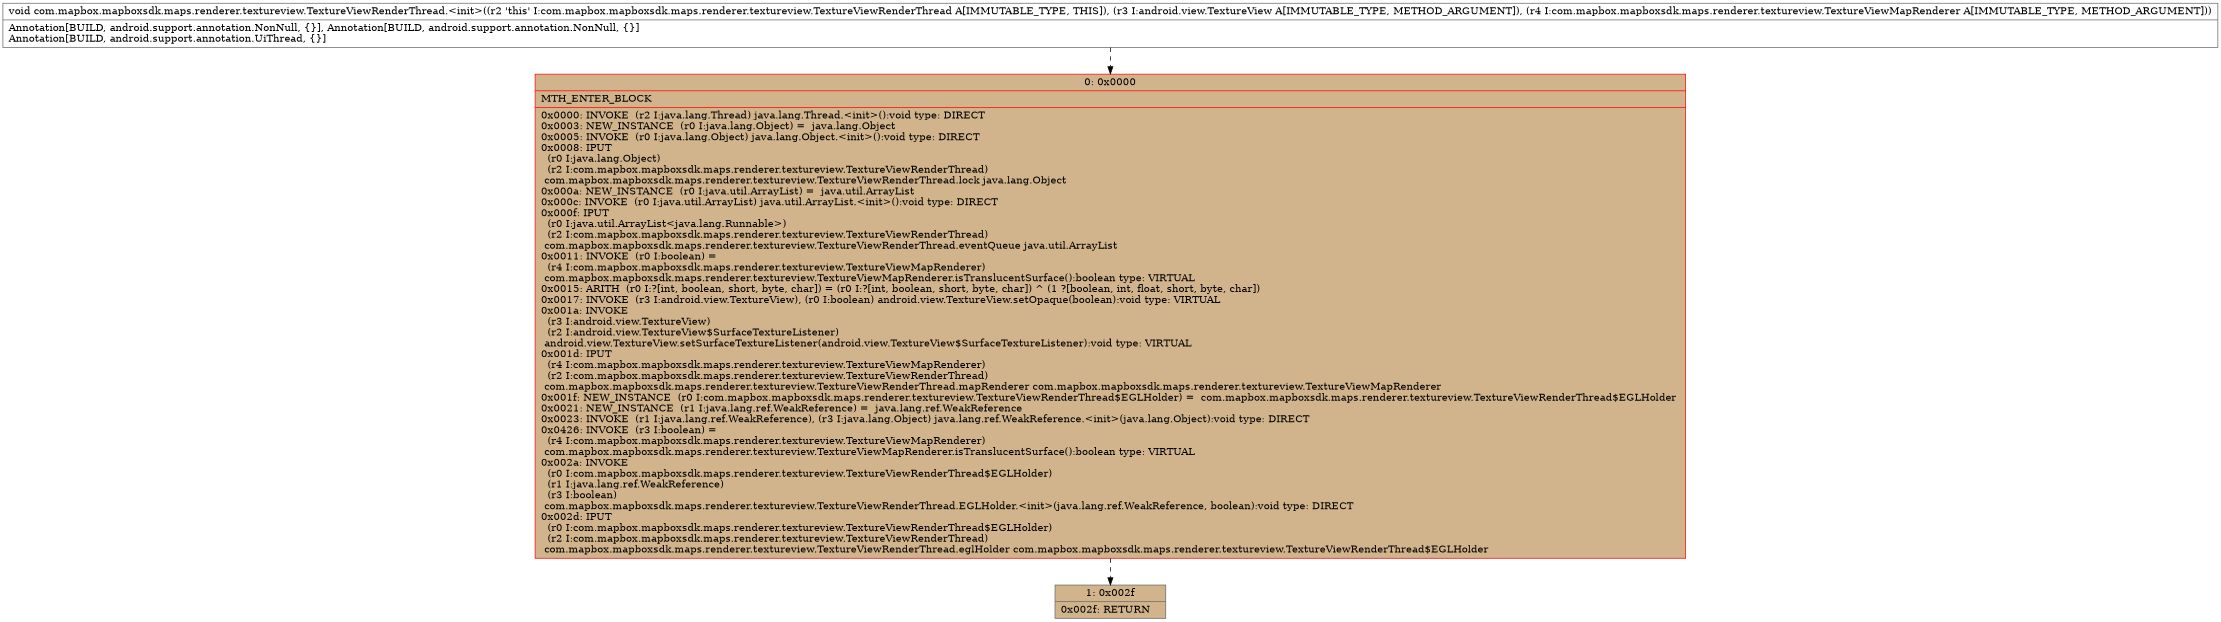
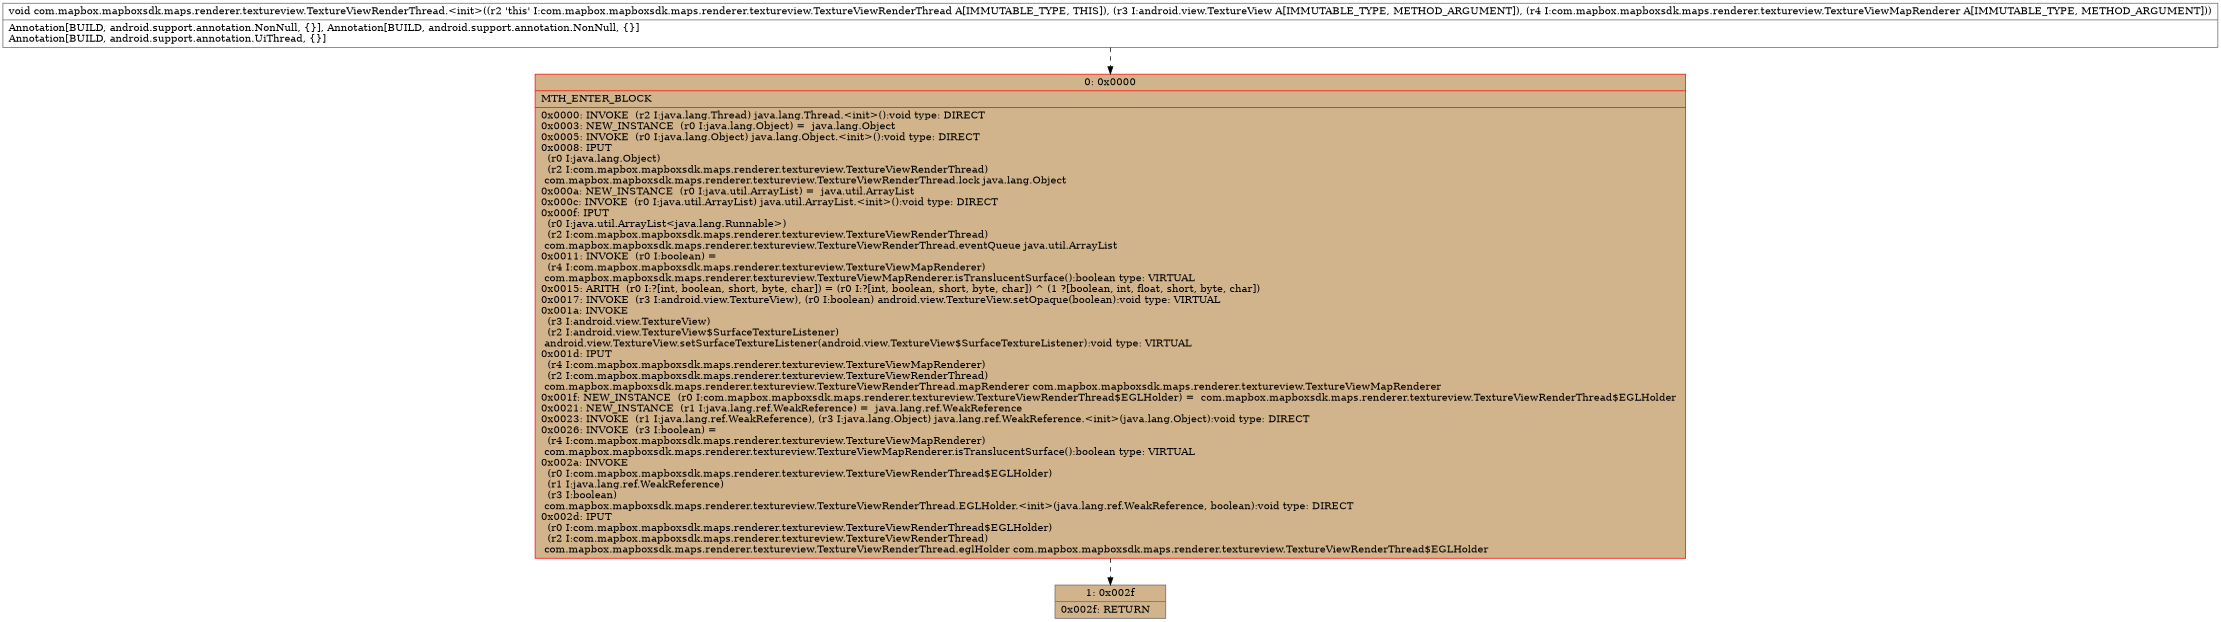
  digraph {
    node [shape=record style=filled fillcolor=tan color=gray40]
    edge [color=black style=dashed]
-   n1 [label="{0\:\ 0x0000|MTH_ENTER_BLOCK\l|0x0000: INVOKE  (r2 I:java.lang.Thread) java.lang.Thread.\<init\>():void type: DIRECT \l0x0003: NEW_INSTANCE  (r0 I:java.lang.Object) =  java.lang.Object \l0x0005: INVOKE  (r0 I:java.lang.Object) java.lang.Object.\<init\>():void type: DIRECT \l0x0008: IPUT  \l  (r0 I:java.lang.Object)\l  (r2 I:com.mapbox.mapboxsdk.maps.renderer.textureview.TextureViewRenderThread)\l com.mapbox.mapboxsdk.maps.renderer.textureview.TextureViewRenderThread.lock java.lang.Object \l0x000a: NEW_INSTANCE  (r0 I:java.util.ArrayList) =  java.util.ArrayList \l0x000c: INVOKE  (r0 I:java.util.ArrayList) java.util.ArrayList.\<init\>():void type: DIRECT \l0x000f: IPUT  \l  (r0 I:java.util.ArrayList\<java.lang.Runnable\>)\l  (r2 I:com.mapbox.mapboxsdk.maps.renderer.textureview.TextureViewRenderThread)\l com.mapbox.mapboxsdk.maps.renderer.textureview.TextureViewRenderThread.eventQueue java.util.ArrayList \l0x0011: INVOKE  (r0 I:boolean) = \l  (r4 I:com.mapbox.mapboxsdk.maps.renderer.textureview.TextureViewMapRenderer)\l com.mapbox.mapboxsdk.maps.renderer.textureview.TextureViewMapRenderer.isTranslucentSurface():boolean type: VIRTUAL \l0x0015: ARITH  (r0 I:?[int, boolean, short, byte, char]) = (r0 I:?[int, boolean, short, byte, char]) ^ (1 ?[boolean, int, float, short, byte, char]) \l0x0017: INVOKE  (r3 I:android.view.TextureView), (r0 I:boolean) android.view.TextureView.setOpaque(boolean):void type: VIRTUAL \l0x001a: INVOKE  \l  (r3 I:android.view.TextureView)\l  (r2 I:android.view.TextureView$SurfaceTextureListener)\l android.view.TextureView.setSurfaceTextureListener(android.view.TextureView$SurfaceTextureListener):void type: VIRTUAL \l0x001d: IPUT  \l  (r4 I:com.mapbox.mapboxsdk.maps.renderer.textureview.TextureViewMapRenderer)\l  (r2 I:com.mapbox.mapboxsdk.maps.renderer.textureview.TextureViewRenderThread)\l com.mapbox.mapboxsdk.maps.renderer.textureview.TextureViewRenderThread.mapRenderer com.mapbox.mapboxsdk.maps.renderer.textureview.TextureViewMapRenderer \l0x001f: NEW_INSTANCE  (r0 I:com.mapbox.mapboxsdk.maps.renderer.textureview.TextureViewRenderThread$EGLHolder) =  com.mapbox.mapboxsdk.maps.renderer.textureview.TextureViewRenderThread$EGLHolder \l0x0021: NEW_INSTANCE  (r1 I:java.lang.ref.WeakReference) =  java.lang.ref.WeakReference \l0x0023: INVOKE  (r1 I:java.lang.ref.WeakReference), (r3 I:java.lang.Object) java.lang.ref.WeakReference.\<init\>(java.lang.Object):void type: DIRECT \l0x0426: INVOKE  (r3 I:boolean) = \l  (r4 I:com.mapbox.mapboxsdk.maps.renderer.textureview.TextureViewMapRenderer)\l com.mapbox.mapboxsdk.maps.renderer.textureview.TextureViewMapRenderer.isTranslucentSurface():boolean type: VIRTUAL \l0x002a: INVOKE  \l  (r0 I:com.mapbox.mapboxsdk.maps.renderer.textureview.TextureViewRenderThread$EGLHolder)\l  (r1 I:java.lang.ref.WeakReference)\l  (r3 I:boolean)\l com.mapbox.mapboxsdk.maps.renderer.textureview.TextureViewRenderThread.EGLHolder.\<init\>(java.lang.ref.WeakReference, boolean):void type: DIRECT \l0x002d: IPUT  \l  (r0 I:com.mapbox.mapboxsdk.maps.renderer.textureview.TextureViewRenderThread$EGLHolder)\l  (r2 I:com.mapbox.mapboxsdk.maps.renderer.textureview.TextureViewRenderThread)\l com.mapbox.mapboxsdk.maps.renderer.textureview.TextureViewRenderThread.eglHolder com.mapbox.mapboxsdk.maps.renderer.textureview.TextureViewRenderThread$EGLHolder \l}" color=red]
+   n1 [label="{0\:\ 0x0000|MTH_ENTER_BLOCK\l|0x0000: INVOKE  (r2 I:java.lang.Thread) java.lang.Thread.\<init\>():void type: DIRECT \l0x0003: NEW_INSTANCE  (r0 I:java.lang.Object) =  java.lang.Object \l0x0005: INVOKE  (r0 I:java.lang.Object) java.lang.Object.\<init\>():void type: DIRECT \l0x0008: IPUT  \l  (r0 I:java.lang.Object)\l  (r2 I:com.mapbox.mapboxsdk.maps.renderer.textureview.TextureViewRenderThread)\l com.mapbox.mapboxsdk.maps.renderer.textureview.TextureViewRenderThread.lock java.lang.Object \l0x000a: NEW_INSTANCE  (r0 I:java.util.ArrayList) =  java.util.ArrayList \l0x000c: INVOKE  (r0 I:java.util.ArrayList) java.util.ArrayList.\<init\>():void type: DIRECT \l0x000f: IPUT  \l  (r0 I:java.util.ArrayList\<java.lang.Runnable\>)\l  (r2 I:com.mapbox.mapboxsdk.maps.renderer.textureview.TextureViewRenderThread)\l com.mapbox.mapboxsdk.maps.renderer.textureview.TextureViewRenderThread.eventQueue java.util.ArrayList \l0x0011: INVOKE  (r0 I:boolean) = \l  (r4 I:com.mapbox.mapboxsdk.maps.renderer.textureview.TextureViewMapRenderer)\l com.mapbox.mapboxsdk.maps.renderer.textureview.TextureViewMapRenderer.isTranslucentSurface():boolean type: VIRTUAL \l0x0015: ARITH  (r0 I:?[int, boolean, short, byte, char]) = (r0 I:?[int, boolean, short, byte, char]) ^ (1 ?[boolean, int, float, short, byte, char]) \l0x0017: INVOKE  (r3 I:android.view.TextureView), (r0 I:boolean) android.view.TextureView.setOpaque(boolean):void type: VIRTUAL \l0x001a: INVOKE  \l  (r3 I:android.view.TextureView)\l  (r2 I:android.view.TextureView$SurfaceTextureListener)\l android.view.TextureView.setSurfaceTextureListener(android.view.TextureView$SurfaceTextureListener):void type: VIRTUAL \l0x001d: IPUT  \l  (r4 I:com.mapbox.mapboxsdk.maps.renderer.textureview.TextureViewMapRenderer)\l  (r2 I:com.mapbox.mapboxsdk.maps.renderer.textureview.TextureViewRenderThread)\l com.mapbox.mapboxsdk.maps.renderer.textureview.TextureViewRenderThread.mapRenderer com.mapbox.mapboxsdk.maps.renderer.textureview.TextureViewMapRenderer \l0x001f: NEW_INSTANCE  (r0 I:com.mapbox.mapboxsdk.maps.renderer.textureview.TextureViewRenderThread$EGLHolder) =  com.mapbox.mapboxsdk.maps.renderer.textureview.TextureViewRenderThread$EGLHolder \l0x0021: NEW_INSTANCE  (r1 I:java.lang.ref.WeakReference) =  java.lang.ref.WeakReference \l0x0023: INVOKE  (r1 I:java.lang.ref.WeakReference), (r3 I:java.lang.Object) java.lang.ref.WeakReference.\<init\>(java.lang.Object):void type: DIRECT \l0x0026: INVOKE  (r3 I:boolean) = \l  (r4 I:com.mapbox.mapboxsdk.maps.renderer.textureview.TextureViewMapRenderer)\l com.mapbox.mapboxsdk.maps.renderer.textureview.TextureViewMapRenderer.isTranslucentSurface():boolean type: VIRTUAL \l0x002a: INVOKE  \l  (r0 I:com.mapbox.mapboxsdk.maps.renderer.textureview.TextureViewRenderThread$EGLHolder)\l  (r1 I:java.lang.ref.WeakReference)\l  (r3 I:boolean)\l com.mapbox.mapboxsdk.maps.renderer.textureview.TextureViewRenderThread.EGLHolder.\<init\>(java.lang.ref.WeakReference, boolean):void type: DIRECT \l0x002d: IPUT  \l  (r0 I:com.mapbox.mapboxsdk.maps.renderer.textureview.TextureViewRenderThread$EGLHolder)\l  (r2 I:com.mapbox.mapboxsdk.maps.renderer.textureview.TextureViewRenderThread)\l com.mapbox.mapboxsdk.maps.renderer.textureview.TextureViewRenderThread.eglHolder com.mapbox.mapboxsdk.maps.renderer.textureview.TextureViewRenderThread$EGLHolder \l}" color=red]
    n2 [label="{1\:\ 0x002f|0x002f: RETURN   \l}"]
    n3 [label="{void com.mapbox.mapboxsdk.maps.renderer.textureview.TextureViewRenderThread.\<init\>((r2 'this' I:com.mapbox.mapboxsdk.maps.renderer.textureview.TextureViewRenderThread A[IMMUTABLE_TYPE, THIS]), (r3 I:android.view.TextureView A[IMMUTABLE_TYPE, METHOD_ARGUMENT]), (r4 I:com.mapbox.mapboxsdk.maps.renderer.textureview.TextureViewMapRenderer A[IMMUTABLE_TYPE, METHOD_ARGUMENT]))  | Annotation[BUILD, android.support.annotation.NonNull, \{\}], Annotation[BUILD, android.support.annotation.NonNull, \{\}]\lAnnotation[BUILD, android.support.annotation.UiThread, \{\}]\l}" fillcolor=white]
    n1 -> n2
    n3 -> n1
  }
